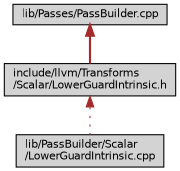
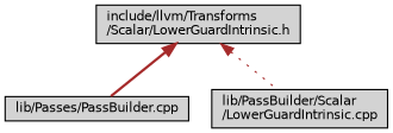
  digraph {
    node [color=black fillcolor=lightgrey fontname=Helvetica fontsize=10 shape=box style=filled]
    edge [color=brown dir=back fontname=Helvetica fontsize=10 labelfontname=Helvetica labelfontsize=10]
    n1 [fontcolor=black height=0.2 label="include/llvm/Transforms\l/Scalar/LowerGuardIntrinsic.h" width=0.4]
    n2 [height=0.2 label="lib/Passes/PassBuilder.cpp" width=0.4]
    n3 [height=0.2 label="lib/PassBuilder/Scalar\l/LowerGuardIntrinsic.cpp" width=0.4]
-   n2 -> n1 [style=bold]
+   n1 -> n2 [style=bold]
    n1 -> n3 [style=dotted]
  }
